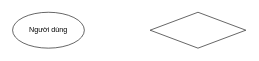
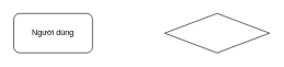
  <mxCell id="0" />
  <mxCell id="1" parent="0" />
- <mxCell id="2" value="Người dùng" style="ellipse;whiteSpace=wrap;html=1;" vertex="1" parent="1"><mxGeometry x="20" y="20" width="120" height="60" as="geometry" /></mxCell>
+ <mxCell id="2" value="Người dùng" style="rounded=1;whiteSpace=wrap;html=1;" vertex="1" parent="1"><mxGeometry x="20" y="20" width="120" height="60" as="geometry" /></mxCell>
  <mxCell id="3" value="" style="rhombus;whiteSpace=wrap;html=1;" vertex="1" parent="1"><mxGeometry x="250" y="20" width="160" height="60" as="geometry" /></mxCell>
